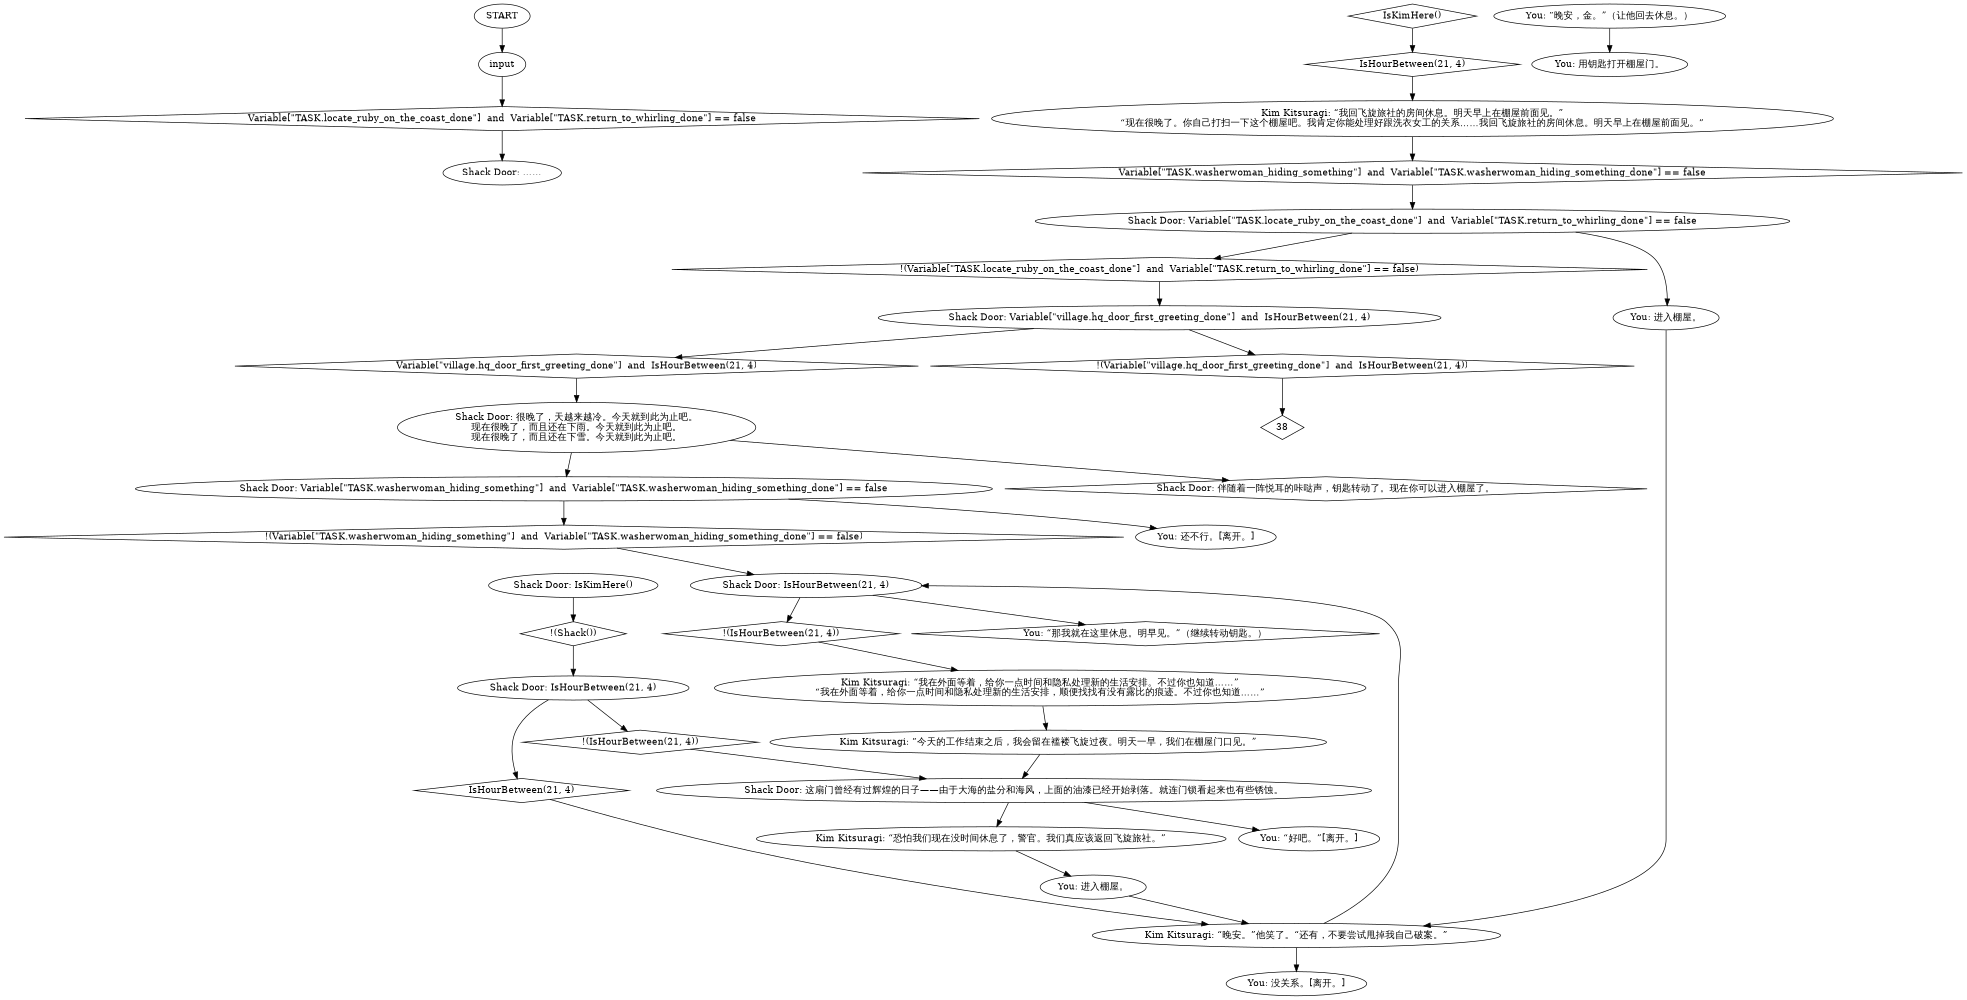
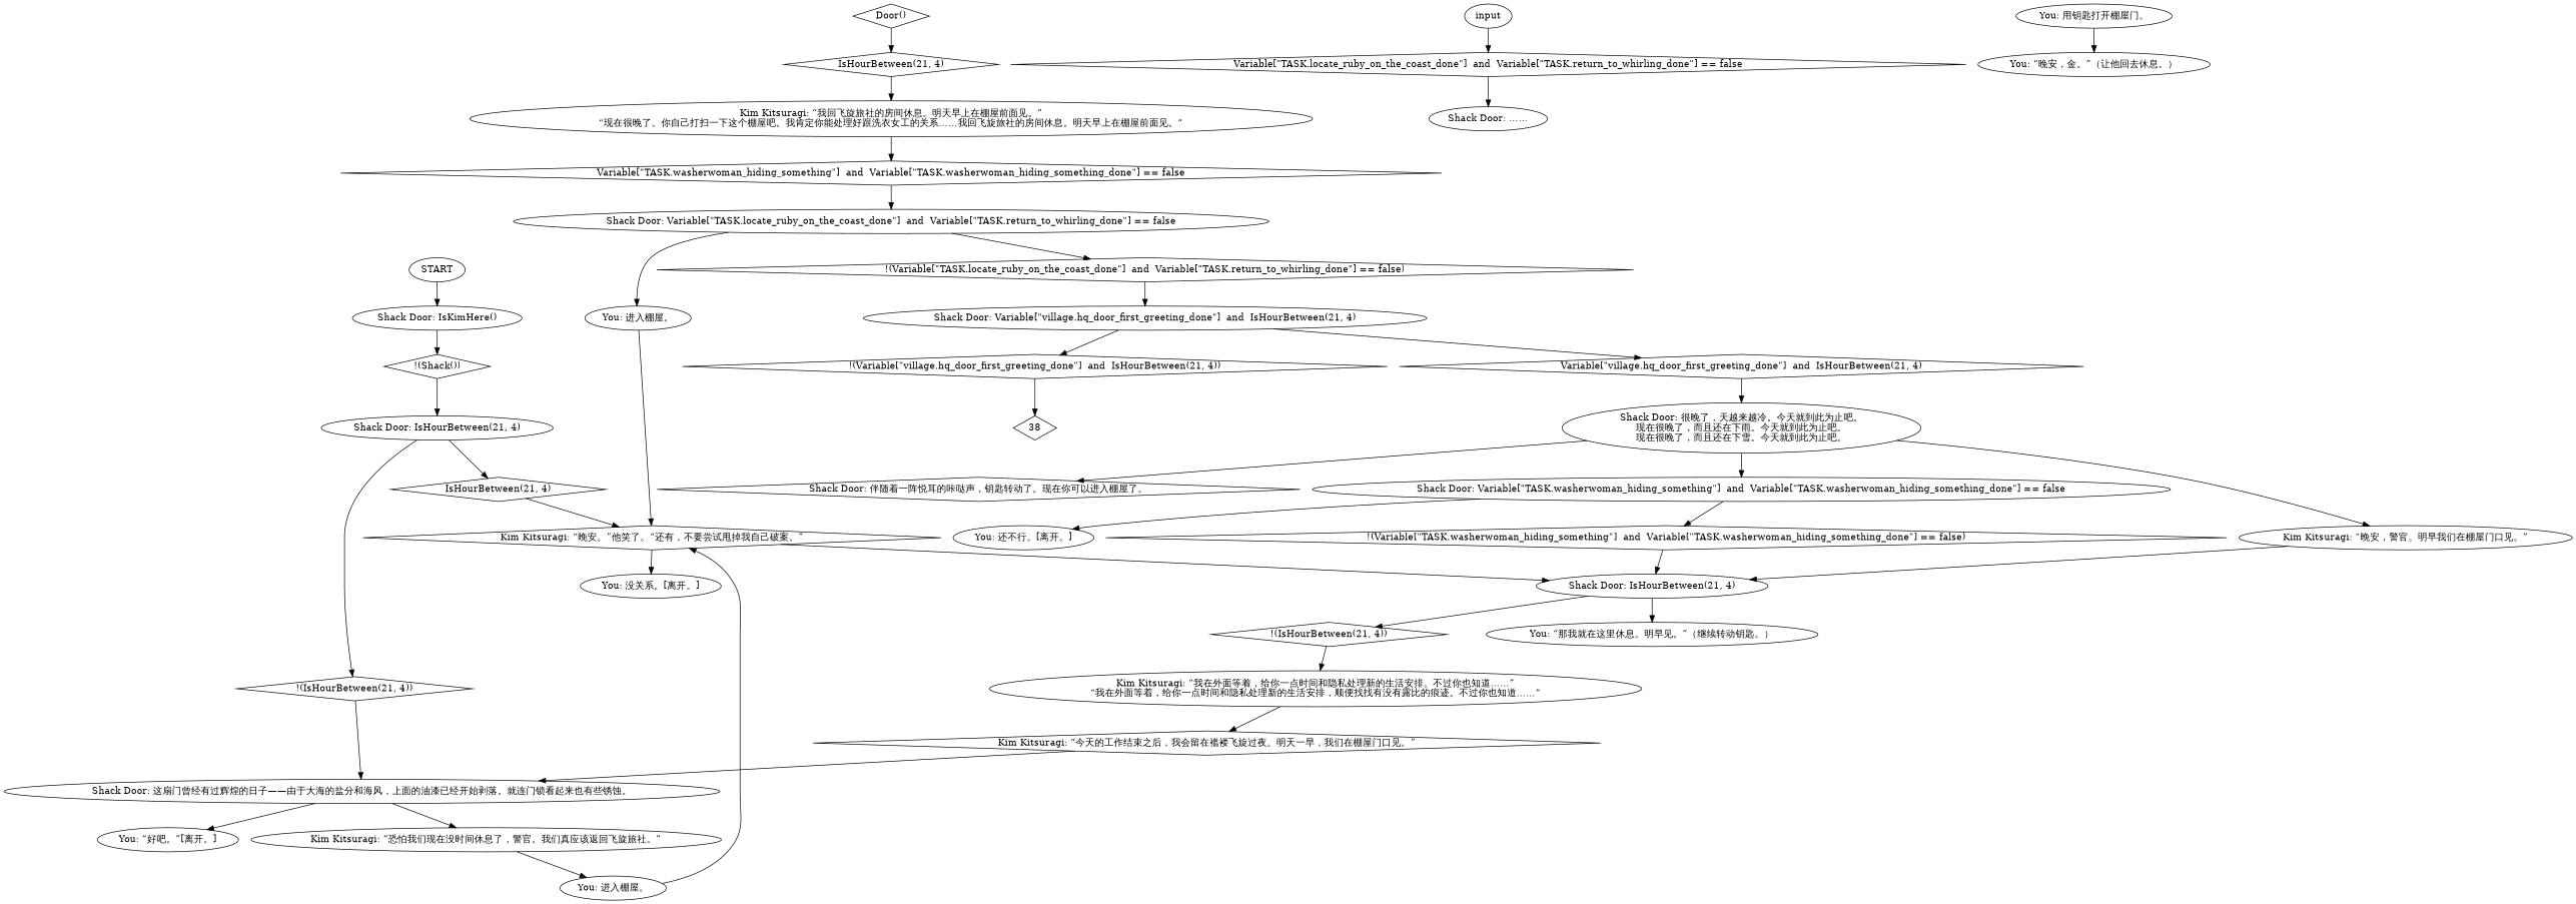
  digraph {
    n1 [label=START]
    n2 [label=input]
    n3 [label="Variable[\"TASK.locate_ruby_on_the_coast_done\"]  and  Variable[\"TASK.return_to_whirling_done\"] == false" shape=diamond]
    n4 [label="Shack Door: ……"]
    n5 [label="Shack Door: Variable[\"village.hq_door_first_greeting_done\"]  and  IsHourBetween(21, 4)"]
    n6 [label="Variable[\"village.hq_door_first_greeting_done\"]  and  IsHourBetween(21, 4)" shape=diamond]
    n7 [label="!(Variable[\"village.hq_door_first_greeting_done\"]  and  IsHourBetween(21, 4))" shape=diamond]
    n8 [label="Shack Door: 很晚了，天越来越冷。今天就到此为止吧。\n现在很晚了，而且还在下雨。今天就到此为止吧。\n现在很晚了，而且还在下雪。今天就到此为止吧。"]
    38 [shape=diamond]
    n10 [label="Shack Door: Variable[\"TASK.washerwoman_hiding_something\"]  and  Variable[\"TASK.washerwoman_hiding_something_done\"] == false"]
+   n11 [label="Kim Kitsuragi: “晚安，警官。明早我们在棚屋门口见。”"]
    n12 [label="Shack Door: 伴随着一阵悦耳的咔哒声，钥匙转动了。现在你可以进入棚屋了。" shape=diamond]
    n13 [label="!(Variable[\"TASK.washerwoman_hiding_something\"]  and  Variable[\"TASK.washerwoman_hiding_something_done\"] == false)" shape=diamond]
    n14 [label="You: 还不行。[离开。]"]
    n15 [label="Shack Door: IsHourBetween(21, 4)"]
    n16 [label="Shack Door: IsKimHere()"]
    n17 [label="!(Shack())" shape=diamond]
-   n18 [label="IsKimHere()" shape=diamond]
+   n18 [label="Door()" shape=diamond]
    n19 [label="IsHourBetween(21, 4)" shape=diamond]
    n20 [label="Shack Door: IsHourBetween(21, 4)"]
    n21 [label="Kim Kitsuragi: “我回飞旋旅社的房间休息。明天早上在棚屋前面见。”\n“现在很晚了。你自己打扫一下这个棚屋吧。我肯定你能处理好跟洗衣女工的关系……我回飞旋旅社的房间休息。明天早上在棚屋前面见。”"]
    n22 [label="IsHourBetween(21, 4)" shape=diamond]
    n23 [label="!(IsHourBetween(21, 4))" shape=diamond]
    n24 [label="Kim Kitsuragi: “我在外面等着，给你一点时间和隐私处理新的生活安排。不过你也知道……”\n“我在外面等着，给你一点时间和隐私处理新的生活安排，顺便找找有没有露比的痕迹。不过你也知道……”"]
-   n25 [label="Kim Kitsuragi: “今天的工作结束之后，我会留在褴褛飞旋过夜。明天一早，我们在棚屋门口见。”"]
+   n25 [label="Kim Kitsuragi: “今天的工作结束之后，我会留在褴褛飞旋过夜。明天一早，我们在棚屋门口见。”" shape=diamond]
    n26 [label="Shack Door: 这扇门曾经有过辉煌的日子——由于大海的盐分和海风，上面的油漆已经开始剥落。就连门锁看起来也有些锈蚀。"]
    n27 [label="Kim Kitsuragi: “恐怕我们现在没时间休息了，警官。我们真应该返回飞旋旅社。”"]
    n28 [label="You: “好吧。”[离开。]"]
    n29 [label="Variable[\"TASK.washerwoman_hiding_something\"]  and  Variable[\"TASK.washerwoman_hiding_something_done\"] == false" shape=diamond]
    n30 [label="Shack Door: Variable[\"TASK.locate_ruby_on_the_coast_done\"]  and  Variable[\"TASK.return_to_whirling_done\"] == false"]
-   n31 [label="Kim Kitsuragi: “晚安。”他笑了。“还有，不要尝试甩掉我自己破案。”"]
+   n31 [label="Kim Kitsuragi: “晚安。”他笑了。“还有，不要尝试甩掉我自己破案。”" shape=diamond]
    n32 [label="You: 没关系。[离开。]"]
    n33 [label="You: “晚安，金。”（让他回去休息。）"]
    n34 [label="You: 用钥匙打开棚屋门。"]
    n35 [label="!(Variable[\"TASK.locate_ruby_on_the_coast_done\"]  and  Variable[\"TASK.return_to_whirling_done\"] == false)" shape=diamond]
    n36 [label="You: 进入棚屋。"]
    n37 [label="!(IsHourBetween(21, 4))" shape=diamond]
-   n38 [label="You: “那我就在这里休息。明早见。”（继续转动钥匙。）" shape=diamond]
+   n38 [label="You: “那我就在这里休息。明早见。”（继续转动钥匙。）"]
    n39 [label="You: 进入棚屋。"]
-   n1 -> n2
+   n1 -> n16
    n2 -> n3
    n3 -> n4
    n5 -> n6
    n5 -> n7
    n6 -> n8
    n7 -> 38
    n8 -> n10
+   n8 -> n11
    n8 -> n12
    n10 -> n13
    n10 -> n14
+   n11 -> n15
    n13 -> n15
    n15 -> n37
    n15 -> n38
    n16 -> n17
    n17 -> n20
    n18 -> n19
    n19 -> n21
    n20 -> n22
    n20 -> n23
    n21 -> n29
    n22 -> n31
    n23 -> n26
    n24 -> n25
    n25 -> n26
    n26 -> n27
    n26 -> n28
    n27 -> n39
    n29 -> n30
    n30 -> n35
    n30 -> n36
    n31 -> n15
    n31 -> n32
-   n33 -> n34
+   n34 -> n33
    n35 -> n5
    n36 -> n31
    n37 -> n24
    n39 -> n31
  }
